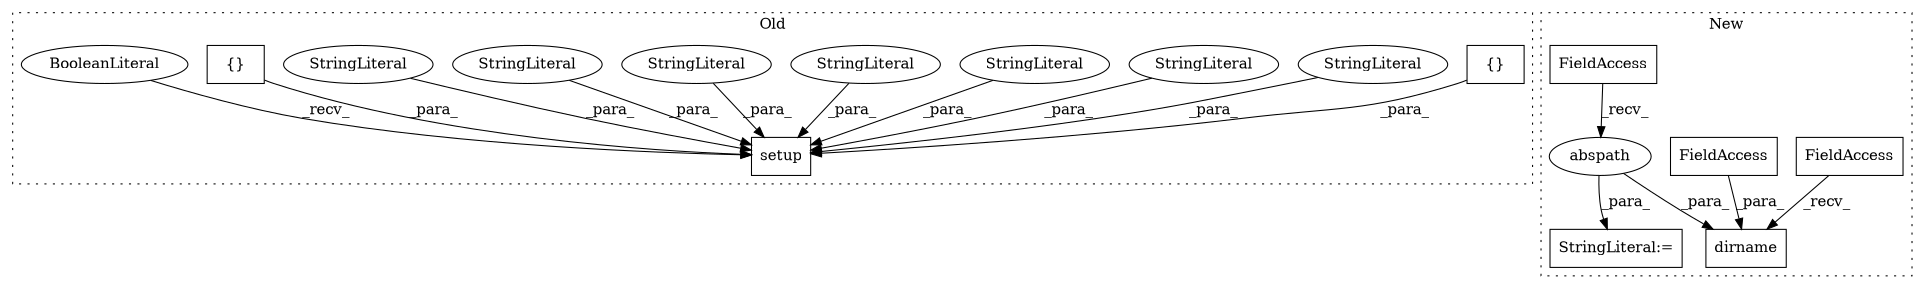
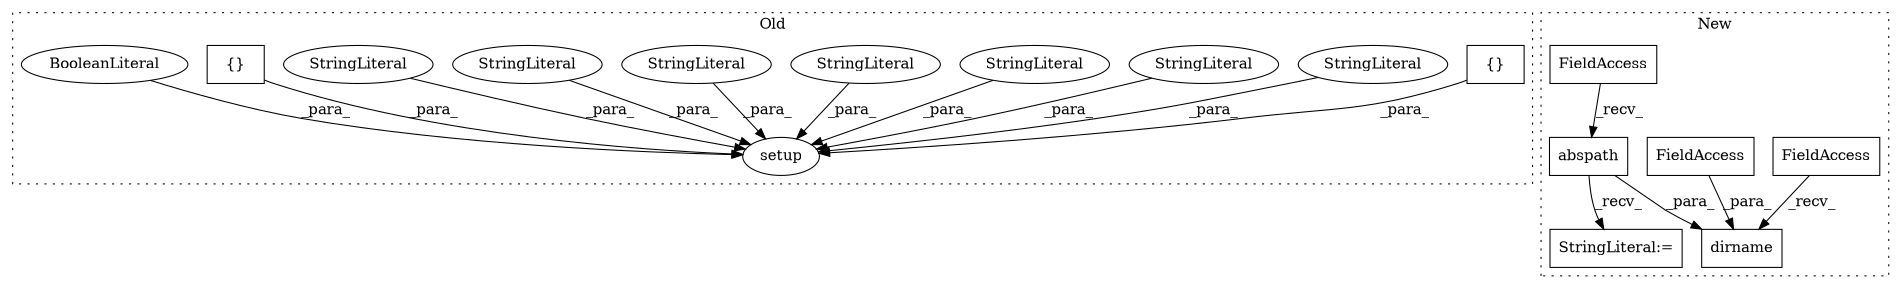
  digraph {
    node [a=45 l="1,1" shape=box]
-   n1 [a=32 l="6,1" label=setup s="230,575"]
+   n1 [a=32 l="6,1" label=setup s="230,575" shape=ellipse]
    n2 [a=4 label="{}" s="179,223"]
    n3 [l=44 label=StringLiteral s=318 shape=ellipse]
    n4 [l=51 label=StringLiteral s=504 shape=ellipse]
    n5 [l=8 label=StringLiteral s=363 shape=ellipse]
    n6 [l=27 label=StringLiteral s=290 shape=ellipse]
    n7 [l=79 label=StringLiteral s=424 shape=ellipse]
    n8 [l=26 label=StringLiteral s=263 shape=ellipse]
    n9 [l=13 label=StringLiteral s=236 shape=ellipse]
    n10 [a=4 label="{}" s="568,574"]
    n11 [a=9 l=4 label=BooleanLiteral s=258 shape=ellipse]
    n12 [a=32 l="8,1" label=dirname s="667,683"]
    n13 [a=22 l=2 label=FieldAccess s=659]
    n14 [a=7 l=1 label="StringLiteral:=" s=617]
    n15 [a=22 l=8 label=FieldAccess s=675]
-   n16 [a=32 l="8,1" label=abspath s="651,684" shape=ellipse]
+   n16 [a=32 l="8,1" label=abspath s="651,684"]
    n17 [a=22 l=2 label=FieldAccess s=643]
    subgraph cluster_1 {
      label=Old
      style=dotted
      n1
      n2
      n3
      n4
      n5
      n6
      n7
      n8
      n9
      n10
      n11
    }
    subgraph cluster_2 {
      label=New
      style=dotted
      n12
      n13
      n14
      n15
      n16
      n17
    }
    n2 -> n1 [label=_para_]
    n3 -> n1 [label=_para_]
    n4 -> n1 [label=_para_]
    n5 -> n1 [label=_para_]
    n6 -> n1 [label=_para_]
    n7 -> n1 [label=_para_]
    n8 -> n1 [label=_para_]
    n9 -> n1 [label=_para_]
    n10 -> n1 [label=_para_]
-   n11 -> n1 [label=_recv_]
+   n11 -> n1 [label=_para_]
    n13 -> n12 [label=_recv_]
    n15 -> n12 [label=_para_]
    n16 -> n12 [label=_para_]
-   n16 -> n14 [label=_para_]
+   n16 -> n14 [label=_recv_]
    n17 -> n16 [label=_recv_]
  }
